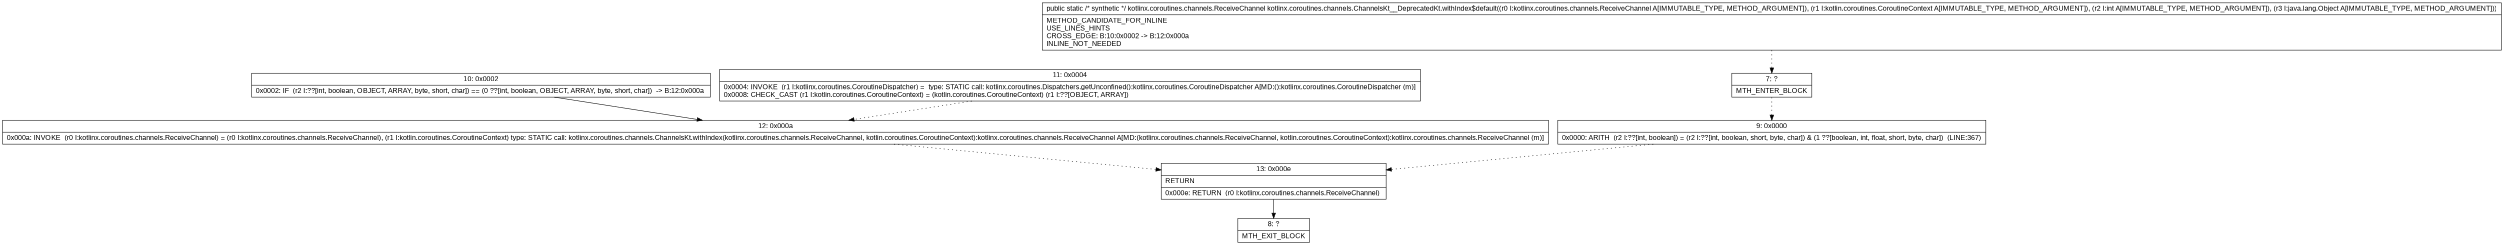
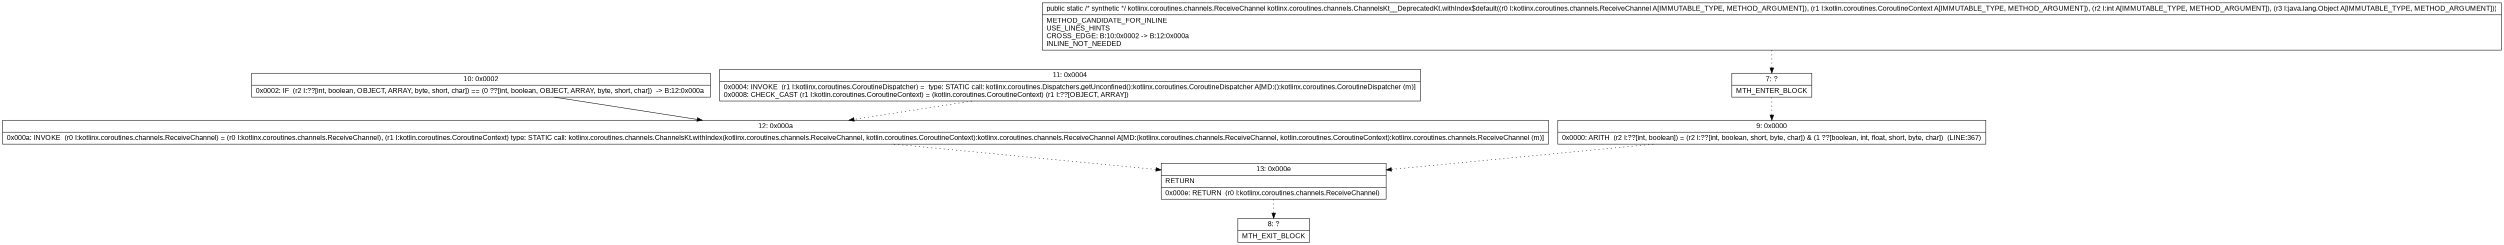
  digraph {
    fontname="Liberation Sans"
    node [fontname="Liberation Sans" shape=record]
    edge [fontname="Liberation Sans" style=dotted]
    n1 [label="{7\:\ ?|MTH_ENTER_BLOCK\l}"]
    n2 [label="{9\:\ 0x0000|0x0000: ARITH  (r2 I:??[int, boolean]) = (r2 I:??[int, boolean, short, byte, char]) & (1 ??[boolean, int, float, short, byte, char])  (LINE:367)\l}"]
    n3 [label="{13\:\ 0x000e|RETURN\l|0x000e: RETURN  (r0 I:kotlinx.coroutines.channels.ReceiveChannel) \l}"]
    n4 [label="{10\:\ 0x0002|0x0002: IF  (r2 I:??[int, boolean, OBJECT, ARRAY, byte, short, char]) == (0 ??[int, boolean, OBJECT, ARRAY, byte, short, char])  \-\> B:12:0x000a \l}"]
    n5 [label="{12\:\ 0x000a|0x000a: INVOKE  (r0 I:kotlinx.coroutines.channels.ReceiveChannel) = (r0 I:kotlinx.coroutines.channels.ReceiveChannel), (r1 I:kotlin.coroutines.CoroutineContext) type: STATIC call: kotlinx.coroutines.channels.ChannelsKt.withIndex(kotlinx.coroutines.channels.ReceiveChannel, kotlin.coroutines.CoroutineContext):kotlinx.coroutines.channels.ReceiveChannel A[MD:(kotlinx.coroutines.channels.ReceiveChannel, kotlin.coroutines.CoroutineContext):kotlinx.coroutines.channels.ReceiveChannel (m)]\l}"]
    n6 [label="{11\:\ 0x0004|0x0004: INVOKE  (r1 I:kotlinx.coroutines.CoroutineDispatcher) =  type: STATIC call: kotlinx.coroutines.Dispatchers.getUnconfined():kotlinx.coroutines.CoroutineDispatcher A[MD:():kotlinx.coroutines.CoroutineDispatcher (m)]\l0x0008: CHECK_CAST (r1 I:kotlin.coroutines.CoroutineContext) = (kotlin.coroutines.CoroutineContext) (r1 I:??[OBJECT, ARRAY]) \l}"]
    n7 [label="{8\:\ ?|MTH_EXIT_BLOCK\l}"]
    n8 [label="{public static \/* synthetic *\/ kotlinx.coroutines.channels.ReceiveChannel kotlinx.coroutines.channels.ChannelsKt__DeprecatedKt.withIndex$default((r0 I:kotlinx.coroutines.channels.ReceiveChannel A[IMMUTABLE_TYPE, METHOD_ARGUMENT]), (r1 I:kotlin.coroutines.CoroutineContext A[IMMUTABLE_TYPE, METHOD_ARGUMENT]), (r2 I:int A[IMMUTABLE_TYPE, METHOD_ARGUMENT]), (r3 I:java.lang.Object A[IMMUTABLE_TYPE, METHOD_ARGUMENT]))  | METHOD_CANDIDATE_FOR_INLINE\lUSE_LINES_HINTS\lCROSS_EDGE: B:10:0x0002 \-\> B:12:0x000a\lINLINE_NOT_NEEDED\l}"]
    n1 -> n2
    n2 -> n3
-   n3 -> n7 [style=solid]
+   n3 -> n7
    n4 -> n5 [style=solid]
    n5 -> n3
    n6 -> n5
    n8 -> n1
  }
